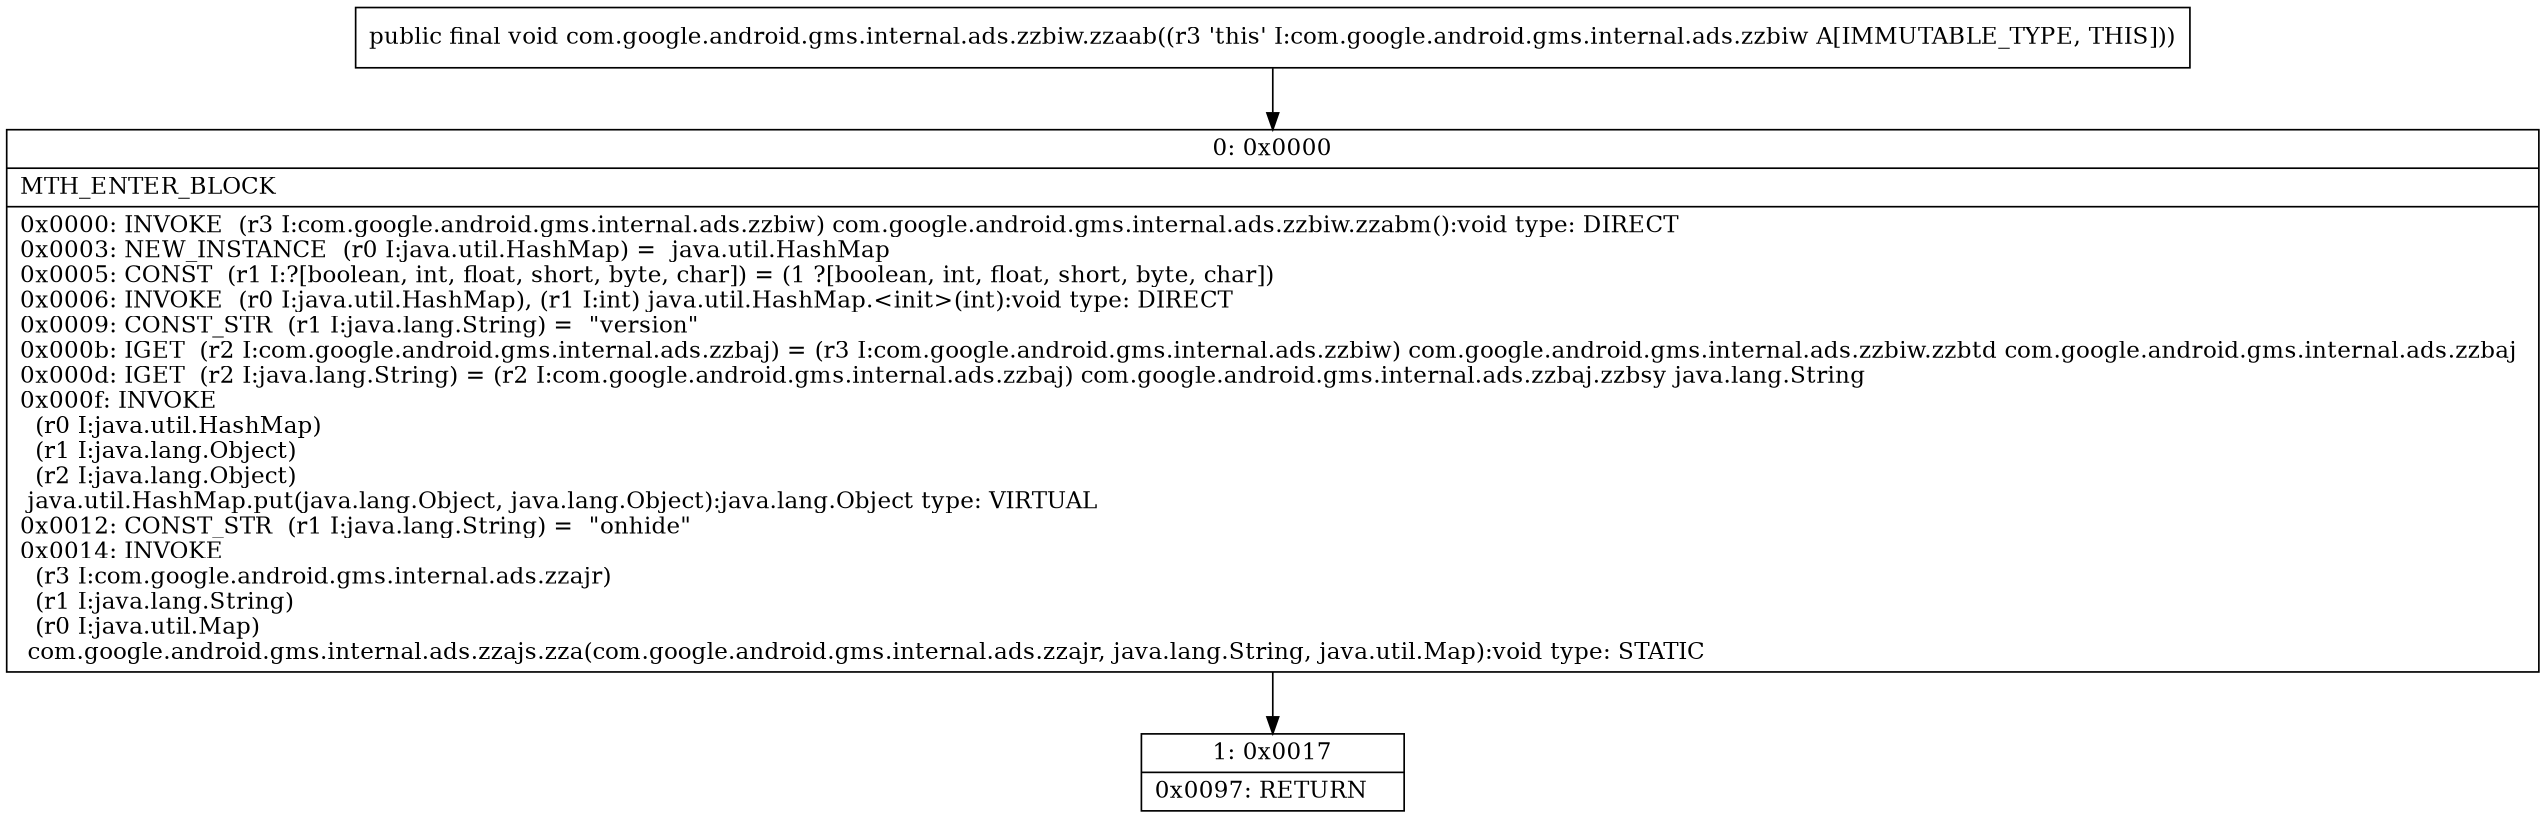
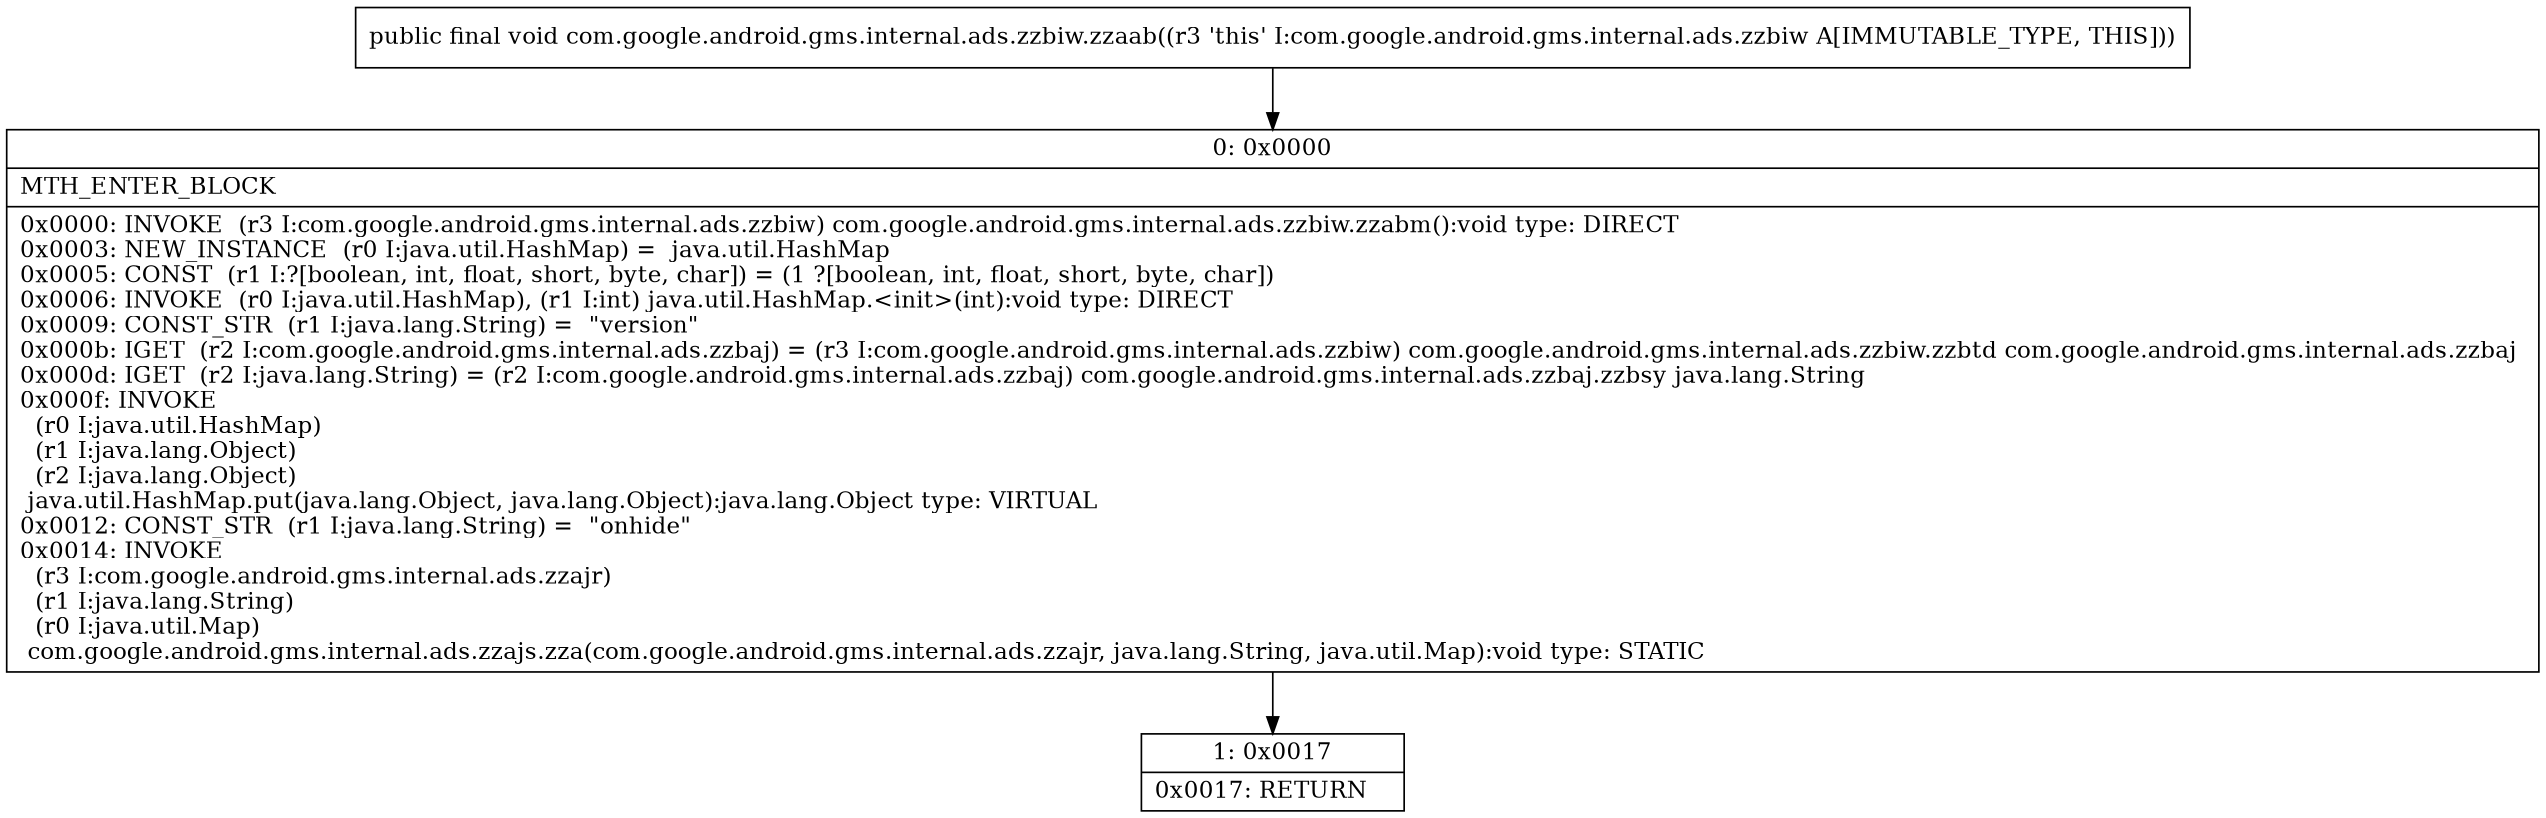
  digraph {
    node [shape=record]
    n1 [label="{0\:\ 0x0000|MTH_ENTER_BLOCK\l|0x0000: INVOKE  (r3 I:com.google.android.gms.internal.ads.zzbiw) com.google.android.gms.internal.ads.zzbiw.zzabm():void type: DIRECT \l0x0003: NEW_INSTANCE  (r0 I:java.util.HashMap) =  java.util.HashMap \l0x0005: CONST  (r1 I:?[boolean, int, float, short, byte, char]) = (1 ?[boolean, int, float, short, byte, char]) \l0x0006: INVOKE  (r0 I:java.util.HashMap), (r1 I:int) java.util.HashMap.\<init\>(int):void type: DIRECT \l0x0009: CONST_STR  (r1 I:java.lang.String) =  \"version\" \l0x000b: IGET  (r2 I:com.google.android.gms.internal.ads.zzbaj) = (r3 I:com.google.android.gms.internal.ads.zzbiw) com.google.android.gms.internal.ads.zzbiw.zzbtd com.google.android.gms.internal.ads.zzbaj \l0x000d: IGET  (r2 I:java.lang.String) = (r2 I:com.google.android.gms.internal.ads.zzbaj) com.google.android.gms.internal.ads.zzbaj.zzbsy java.lang.String \l0x000f: INVOKE  \l  (r0 I:java.util.HashMap)\l  (r1 I:java.lang.Object)\l  (r2 I:java.lang.Object)\l java.util.HashMap.put(java.lang.Object, java.lang.Object):java.lang.Object type: VIRTUAL \l0x0012: CONST_STR  (r1 I:java.lang.String) =  \"onhide\" \l0x0014: INVOKE  \l  (r3 I:com.google.android.gms.internal.ads.zzajr)\l  (r1 I:java.lang.String)\l  (r0 I:java.util.Map)\l com.google.android.gms.internal.ads.zzajs.zza(com.google.android.gms.internal.ads.zzajr, java.lang.String, java.util.Map):void type: STATIC \l}"]
-   n2 [label="{1\:\ 0x0017|0x0097: RETURN   \l}"]
+   n2 [label="{1\:\ 0x0017|0x0017: RETURN   \l}"]
    n3 [label="{public final void com.google.android.gms.internal.ads.zzbiw.zzaab((r3 'this' I:com.google.android.gms.internal.ads.zzbiw A[IMMUTABLE_TYPE, THIS])) }"]
    n1 -> n2
    n3 -> n1
  }
